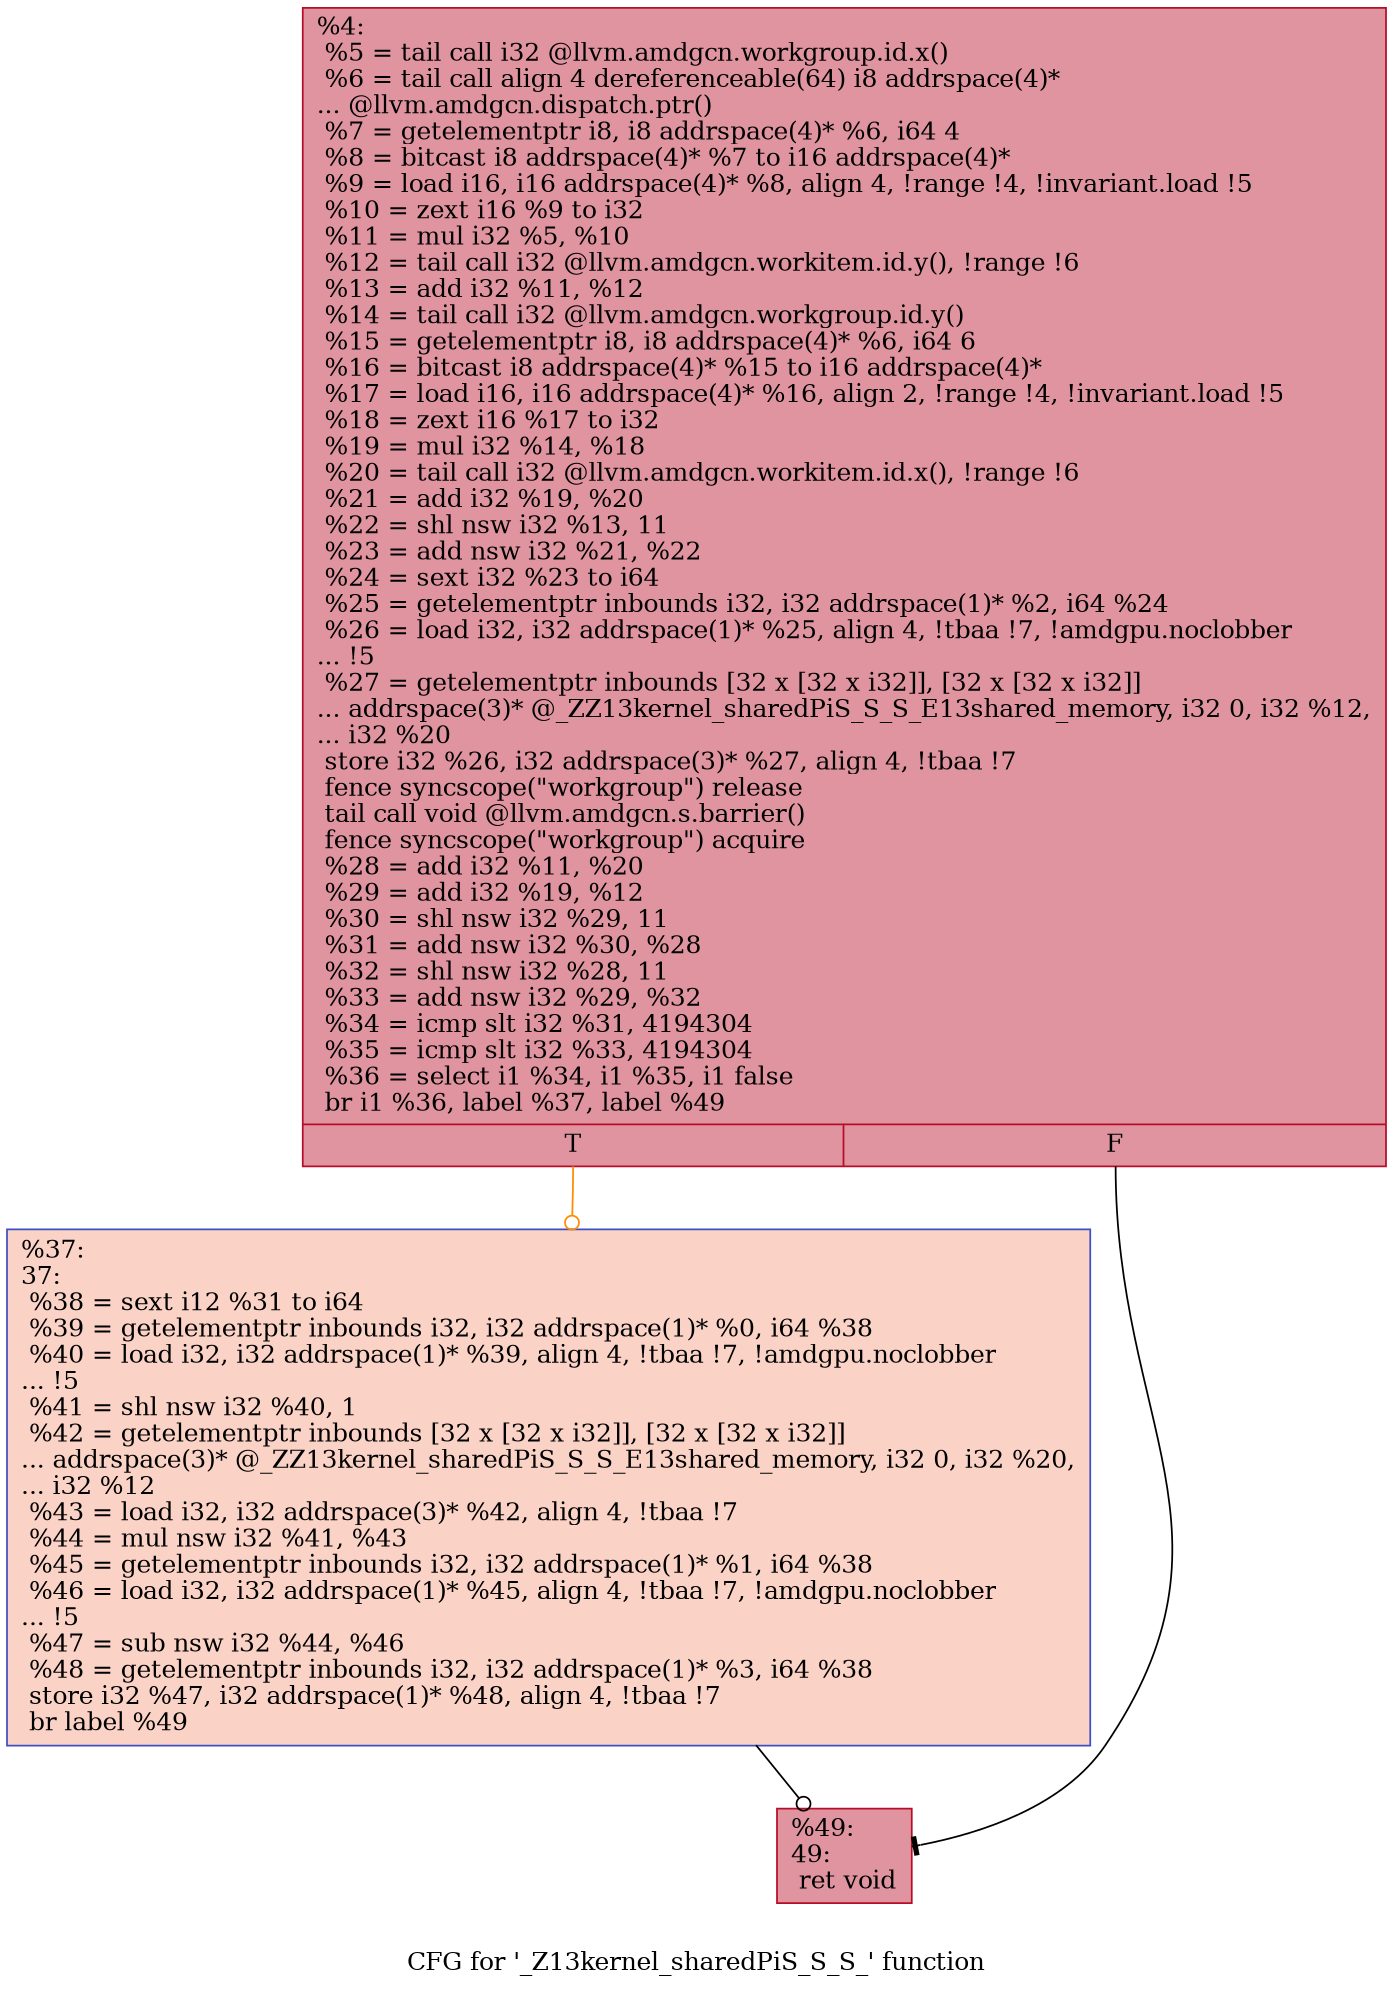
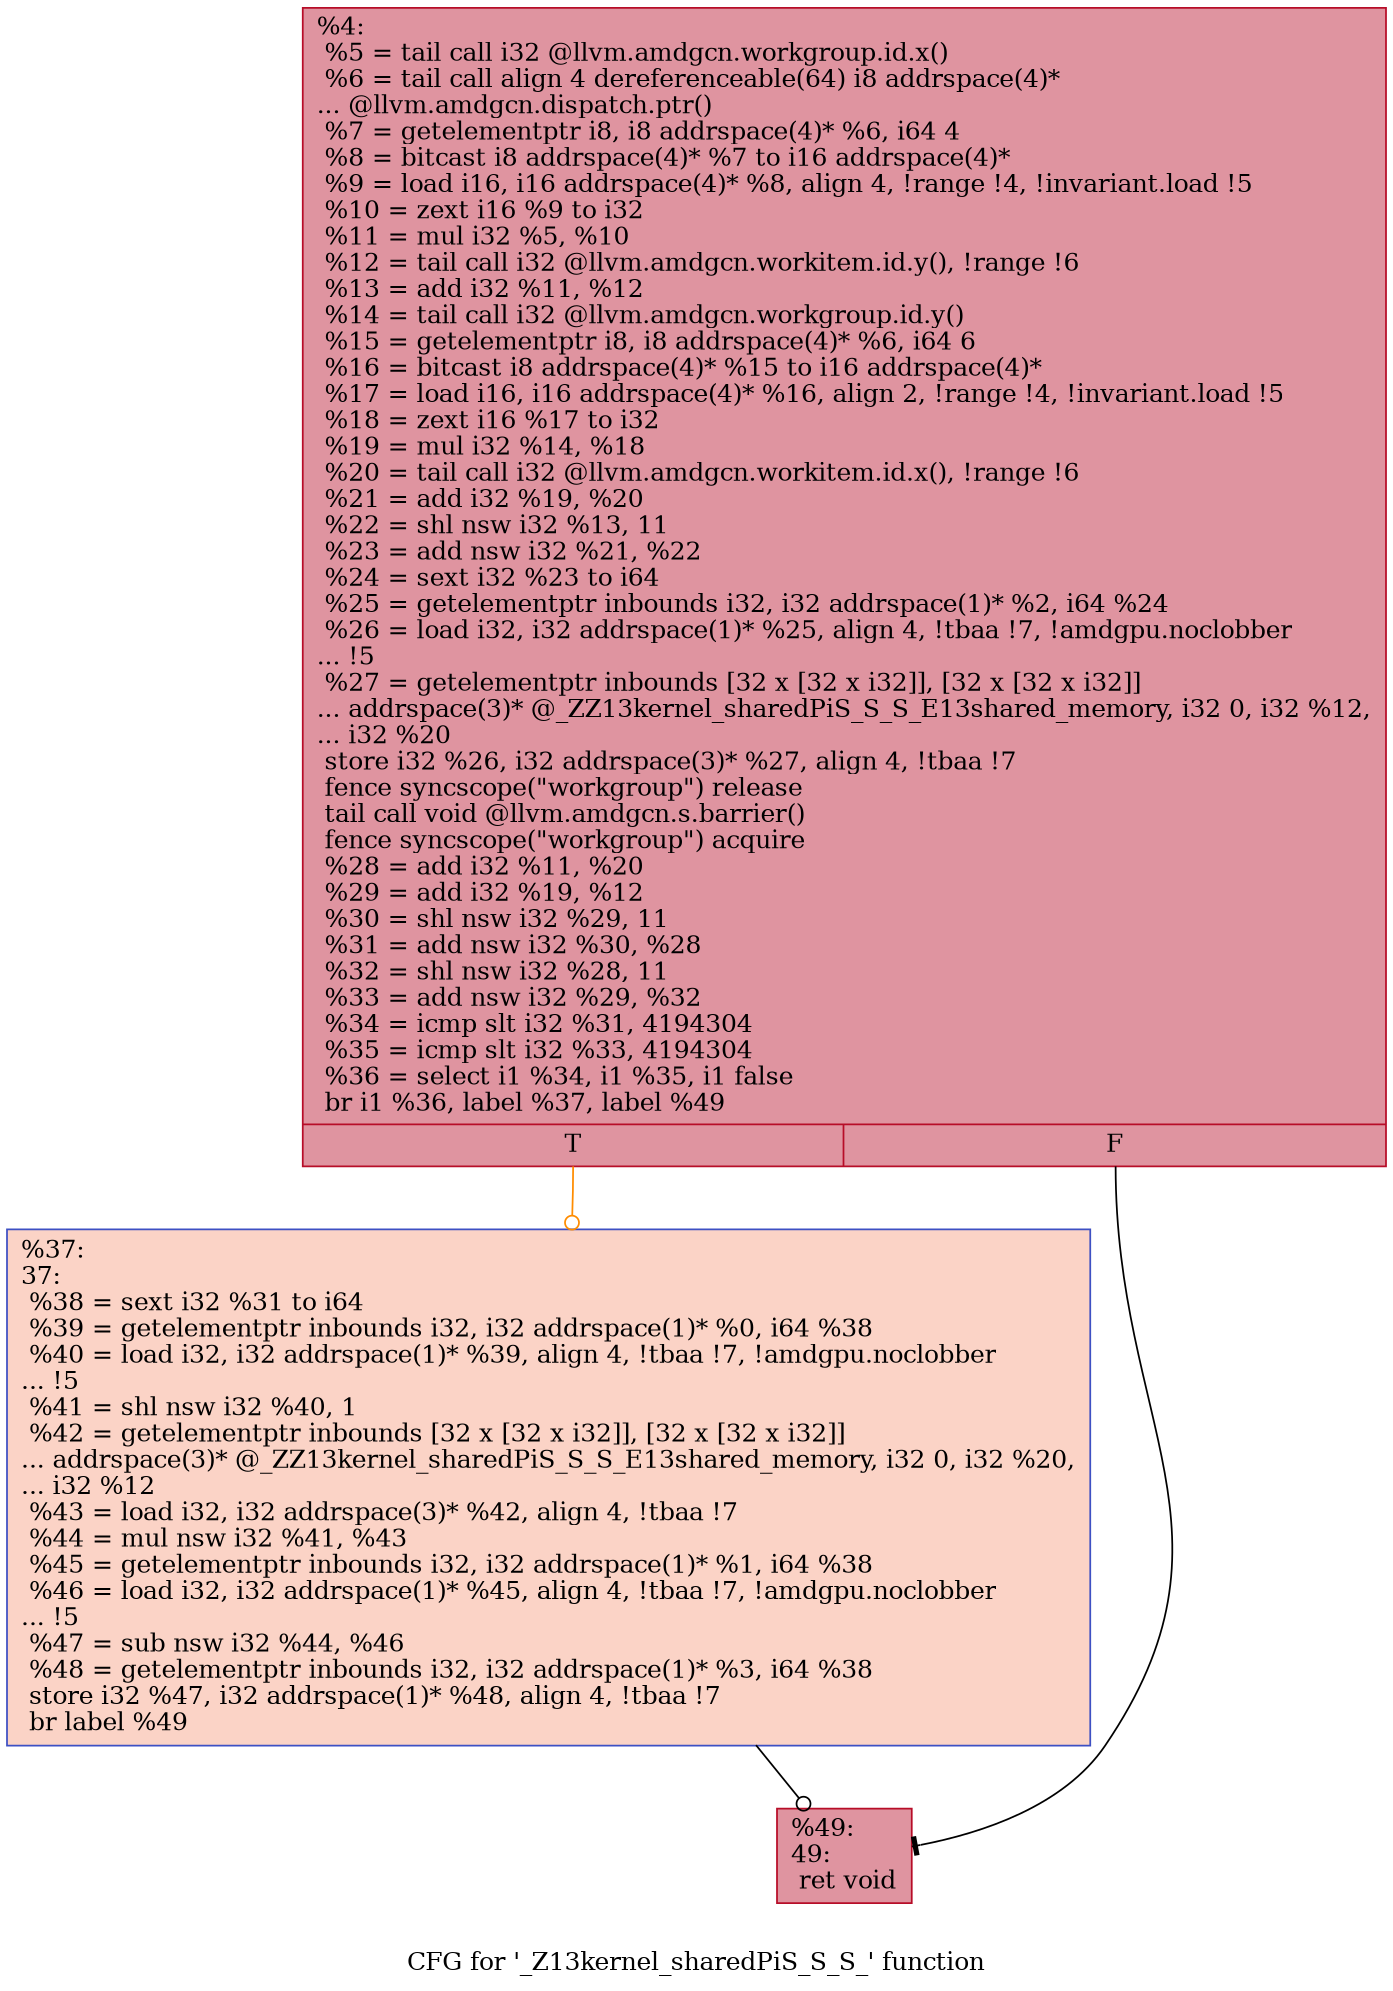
  digraph {
    label="CFG for '_Z13kernel_sharedPiS_S_S_' function"
    node [color="#b70d28ff" fillcolor="#b70d2870" shape=record style=filled]
    edge [color=black arrowhead=odot]
    n1 [label="{%4:\l  %5 = tail call i32 @llvm.amdgcn.workgroup.id.x()\l  %6 = tail call align 4 dereferenceable(64) i8 addrspace(4)*\l... @llvm.amdgcn.dispatch.ptr()\l  %7 = getelementptr i8, i8 addrspace(4)* %6, i64 4\l  %8 = bitcast i8 addrspace(4)* %7 to i16 addrspace(4)*\l  %9 = load i16, i16 addrspace(4)* %8, align 4, !range !4, !invariant.load !5\l  %10 = zext i16 %9 to i32\l  %11 = mul i32 %5, %10\l  %12 = tail call i32 @llvm.amdgcn.workitem.id.y(), !range !6\l  %13 = add i32 %11, %12\l  %14 = tail call i32 @llvm.amdgcn.workgroup.id.y()\l  %15 = getelementptr i8, i8 addrspace(4)* %6, i64 6\l  %16 = bitcast i8 addrspace(4)* %15 to i16 addrspace(4)*\l  %17 = load i16, i16 addrspace(4)* %16, align 2, !range !4, !invariant.load !5\l  %18 = zext i16 %17 to i32\l  %19 = mul i32 %14, %18\l  %20 = tail call i32 @llvm.amdgcn.workitem.id.x(), !range !6\l  %21 = add i32 %19, %20\l  %22 = shl nsw i32 %13, 11\l  %23 = add nsw i32 %21, %22\l  %24 = sext i32 %23 to i64\l  %25 = getelementptr inbounds i32, i32 addrspace(1)* %2, i64 %24\l  %26 = load i32, i32 addrspace(1)* %25, align 4, !tbaa !7, !amdgpu.noclobber\l... !5\l  %27 = getelementptr inbounds [32 x [32 x i32]], [32 x [32 x i32]]\l... addrspace(3)* @_ZZ13kernel_sharedPiS_S_S_E13shared_memory, i32 0, i32 %12,\l... i32 %20\l  store i32 %26, i32 addrspace(3)* %27, align 4, !tbaa !7\l  fence syncscope(\"workgroup\") release\l  tail call void @llvm.amdgcn.s.barrier()\l  fence syncscope(\"workgroup\") acquire\l  %28 = add i32 %11, %20\l  %29 = add i32 %19, %12\l  %30 = shl nsw i32 %29, 11\l  %31 = add nsw i32 %30, %28\l  %32 = shl nsw i32 %28, 11\l  %33 = add nsw i32 %29, %32\l  %34 = icmp slt i32 %31, 4194304\l  %35 = icmp slt i32 %33, 4194304\l  %36 = select i1 %34, i1 %35, i1 false\l  br i1 %36, label %37, label %49\l|{<s0>T|<s1>F}}"]
-   n2 [color="#3d50c3ff" fillcolor="#f59c7d70" label="{%37:\l37:                                               \l  %38 = sext i12 %31 to i64\l  %39 = getelementptr inbounds i32, i32 addrspace(1)* %0, i64 %38\l  %40 = load i32, i32 addrspace(1)* %39, align 4, !tbaa !7, !amdgpu.noclobber\l... !5\l  %41 = shl nsw i32 %40, 1\l  %42 = getelementptr inbounds [32 x [32 x i32]], [32 x [32 x i32]]\l... addrspace(3)* @_ZZ13kernel_sharedPiS_S_S_E13shared_memory, i32 0, i32 %20,\l... i32 %12\l  %43 = load i32, i32 addrspace(3)* %42, align 4, !tbaa !7\l  %44 = mul nsw i32 %41, %43\l  %45 = getelementptr inbounds i32, i32 addrspace(1)* %1, i64 %38\l  %46 = load i32, i32 addrspace(1)* %45, align 4, !tbaa !7, !amdgpu.noclobber\l... !5\l  %47 = sub nsw i32 %44, %46\l  %48 = getelementptr inbounds i32, i32 addrspace(1)* %3, i64 %38\l  store i32 %47, i32 addrspace(1)* %48, align 4, !tbaa !7\l  br label %49\l}"]
+   n2 [color="#3d50c3ff" fillcolor="#f59c7d70" label="{%37:\l37:                                               \l  %38 = sext i32 %31 to i64\l  %39 = getelementptr inbounds i32, i32 addrspace(1)* %0, i64 %38\l  %40 = load i32, i32 addrspace(1)* %39, align 4, !tbaa !7, !amdgpu.noclobber\l... !5\l  %41 = shl nsw i32 %40, 1\l  %42 = getelementptr inbounds [32 x [32 x i32]], [32 x [32 x i32]]\l... addrspace(3)* @_ZZ13kernel_sharedPiS_S_S_E13shared_memory, i32 0, i32 %20,\l... i32 %12\l  %43 = load i32, i32 addrspace(3)* %42, align 4, !tbaa !7\l  %44 = mul nsw i32 %41, %43\l  %45 = getelementptr inbounds i32, i32 addrspace(1)* %1, i64 %38\l  %46 = load i32, i32 addrspace(1)* %45, align 4, !tbaa !7, !amdgpu.noclobber\l... !5\l  %47 = sub nsw i32 %44, %46\l  %48 = getelementptr inbounds i32, i32 addrspace(1)* %3, i64 %38\l  store i32 %47, i32 addrspace(1)* %48, align 4, !tbaa !7\l  br label %49\l}"]
    n3 [label="{%49:\l49:                                               \l  ret void\l}"]
    n1 -> n2 [tailport=s0 color=darkorange]
    n1 -> n3 [tailport=s1 arrowhead=tee]
    n2 -> n3
  }
